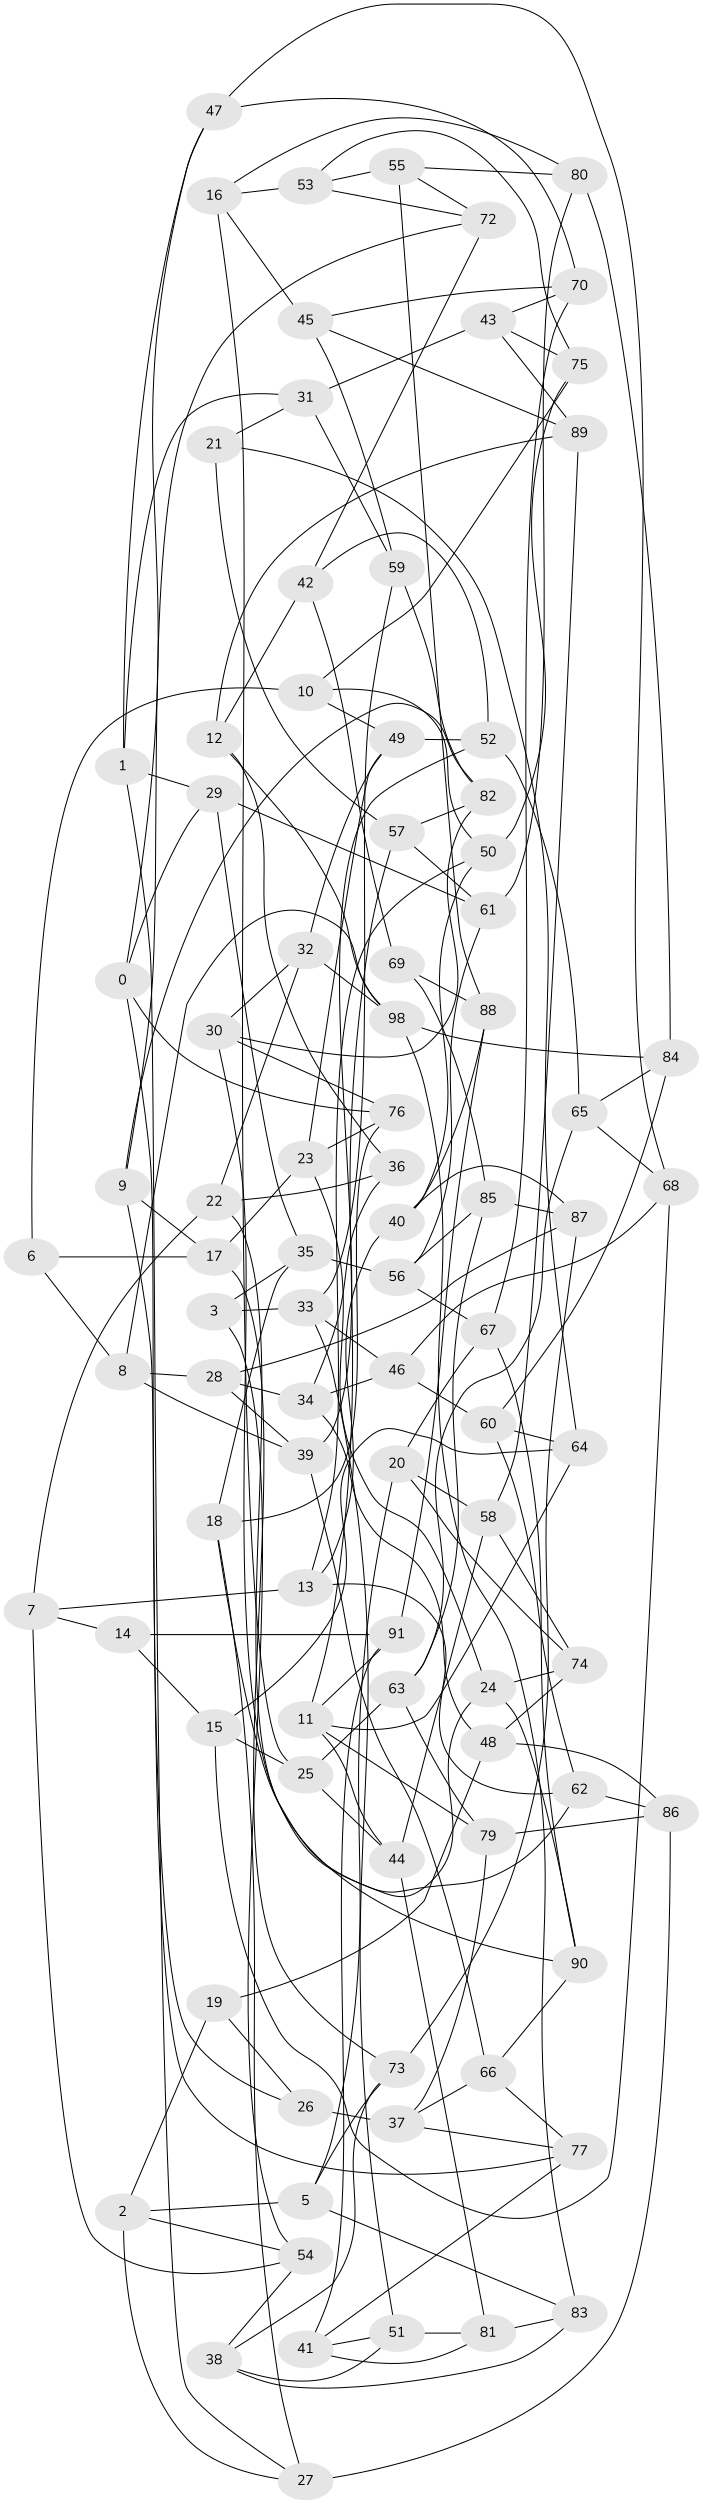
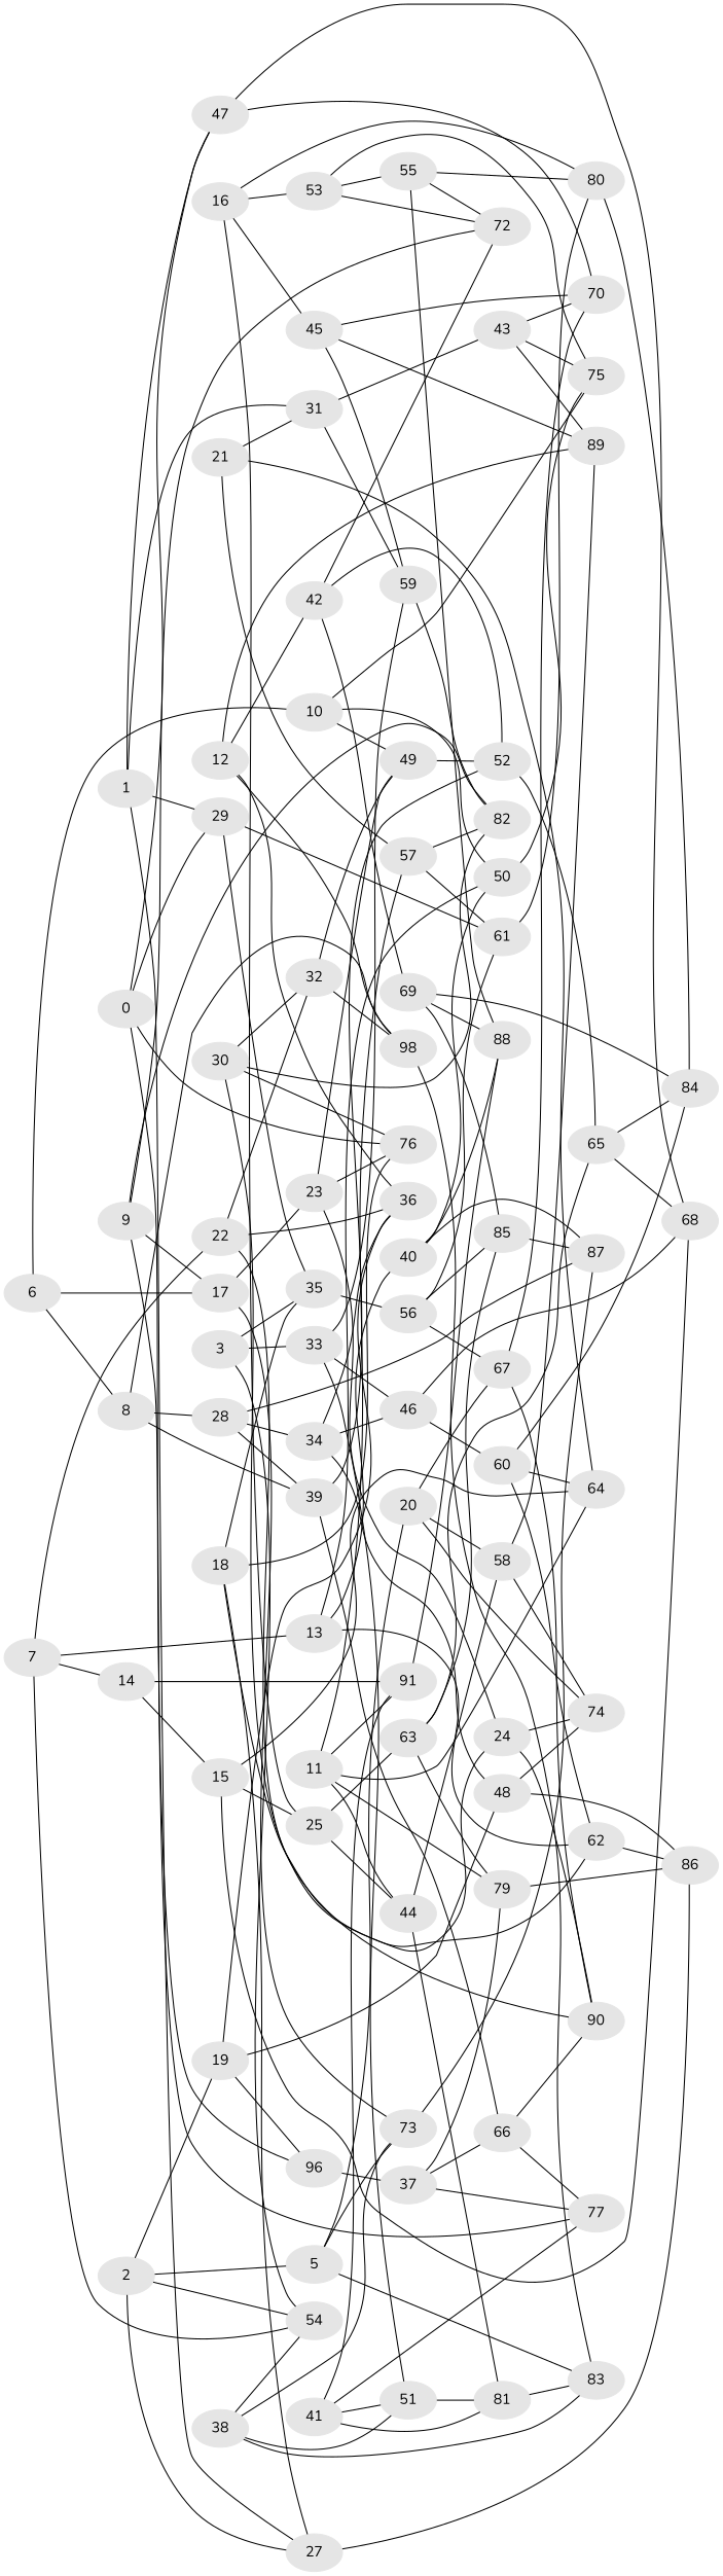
  graph {
    fontname=Nunito
    rankdir=LR
    node [color=gray90 fontname=Nunito style=filled]
    edge [fontname=Nunito]
    1
    27
    29
    31
    47
    86
    35
    61
    43
    59
    68
    70
    2
    5
    19
    54
    20
    73
    83
-   26
+   26 [label=96]
    36
    48
    3
    33
    n25 [label=91]
    14
    15
    46
    51
    56
    n31 [label=0]
    76
    37
    58
    67
    74
    87
    6
    8
    10
    17
    28
    39
    n44 [label=98]
    49
    50
    75
    23
    21
    57
    64
    7
    13
    22
    40
    62
    32
    34
    66
    52
    9
    72
    77
    82
    11
    44
    79
    81
    88
    12
    42
    89
    69
    25
    63
    16
    45
    53
    80
    55
    84
    24
    18
    90
    65
    85
    30
    60
    38
    41
    1 -- 27
    1 -- 29
    1 -- 31
    1 -- 47
    27 -- 86
    29 -- 35
    29 -- 61
    31 -- 43
    31 -- 59
    47 -- 68
    47 -- 70
    35 -- 56
    61 -- 80
    43 -- 70
    43 -- 75
    43 -- 89
    59 -- 82
    2 -- 27
    2 -- 5
    2 -- 19
    2 -- 54
    5 -- 20
    5 -- 73
    5 -- 83
    19 -- 26
+   19 -- 36
    19 -- 48
    20 -- 58
    20 -- 67
    20 -- 74
    73 -- 87
    26 -- 37
    48 -- 86
    48 -- 74
    3 -- 35
    3 -- 54
    3 -- 33
    33 -- 59
    33 -- 46
    33 -- 51
    n25 -- 88
    14 -- n25
    14 -- 15
    15 -- 68
    15 -- 64
    15 -- 25
    46 -- 68
    46 -- 60
    51 -- 81
    56 -- 61
    56 -- 67
    56 -- 85
    n31 -- 29
    n31 -- 47
    n31 -- 26
    n31 -- 76
    37 -- 66
    37 -- 77
    37 -- 79
    58 -- 74
    58 -- 89
    67 -- 70
    67 -- 90
    6 -- 8
    6 -- 10
    6 -- 17
    8 -- 28
    8 -- 39
    8 -- n44
    10 -- 49
    10 -- 50
    10 -- 75
    17 -- 73
    17 -- 23
    28 -- 87
    28 -- 39
    28 -- 34
    39 -- 66
    39 -- 52
    n44 -- 83
    49 -- 52
    50 -- 75
    23 -- 76
    23 -- 49
    23 -- 24
    21 -- 31
    21 -- 57
    21 -- 64
    57 -- 61
    57 -- 82
    7 -- 54
    7 -- 14
    7 -- 13
    7 -- 22
    13 -- 50
    13 -- 40
    13 -- 62
    22 -- 36
    22 -- 62
    22 -- 32
    40 -- 87
    40 -- 50
    40 -- 88
    62 -- 86
    32 -- n44
    32 -- 49
    34 -- 36
    34 -- 48
    34 -- 46
    66 -- 77
    66 -- 90
    52 -- 65
    9 -- 17
    9 -- 72
    9 -- 77
    9 -- 82
    11 -- n25
    11 -- 57
    11 -- 64
    11 -- 44
    11 -- 79
    44 -- 58
    44 -- 81
    79 -- 86
    81 -- 83
    12 -- 36
    12 -- n44
    12 -- 42
    12 -- 89
    42 -- 52
    42 -- 72
    42 -- 69
    69 -- 88
-   n44 -- 84
+   69 -- 84
    69 -- 85
    25 -- 44
    25 -- 63
    63 -- 79
    63 -- 65
    63 -- 85
    16 -- 25
    16 -- 45
    16 -- 53
    16 -- 80
    45 -- 59
    45 -- 70
    45 -- 89
    53 -- 75
    53 -- 72
    53 -- 55
    80 -- 84
    55 -- 72
    55 -- 88
    55 -- 80
    24 -- 74
    24 -- 90
    18 -- 27
    18 -- 35
    18 -- 76
    18 -- 24
    65 -- 68
    65 -- 84
    85 -- 87
    30 -- 76
    30 -- 32
    30 -- 82
    30 -- 90
    60 -- 64
    60 -- 62
    60 -- 84
    38 -- 54
    38 -- 73
    38 -- 83
    38 -- 51
    41 -- n25
    41 -- 51
    41 -- 77
    41 -- 81
  }
